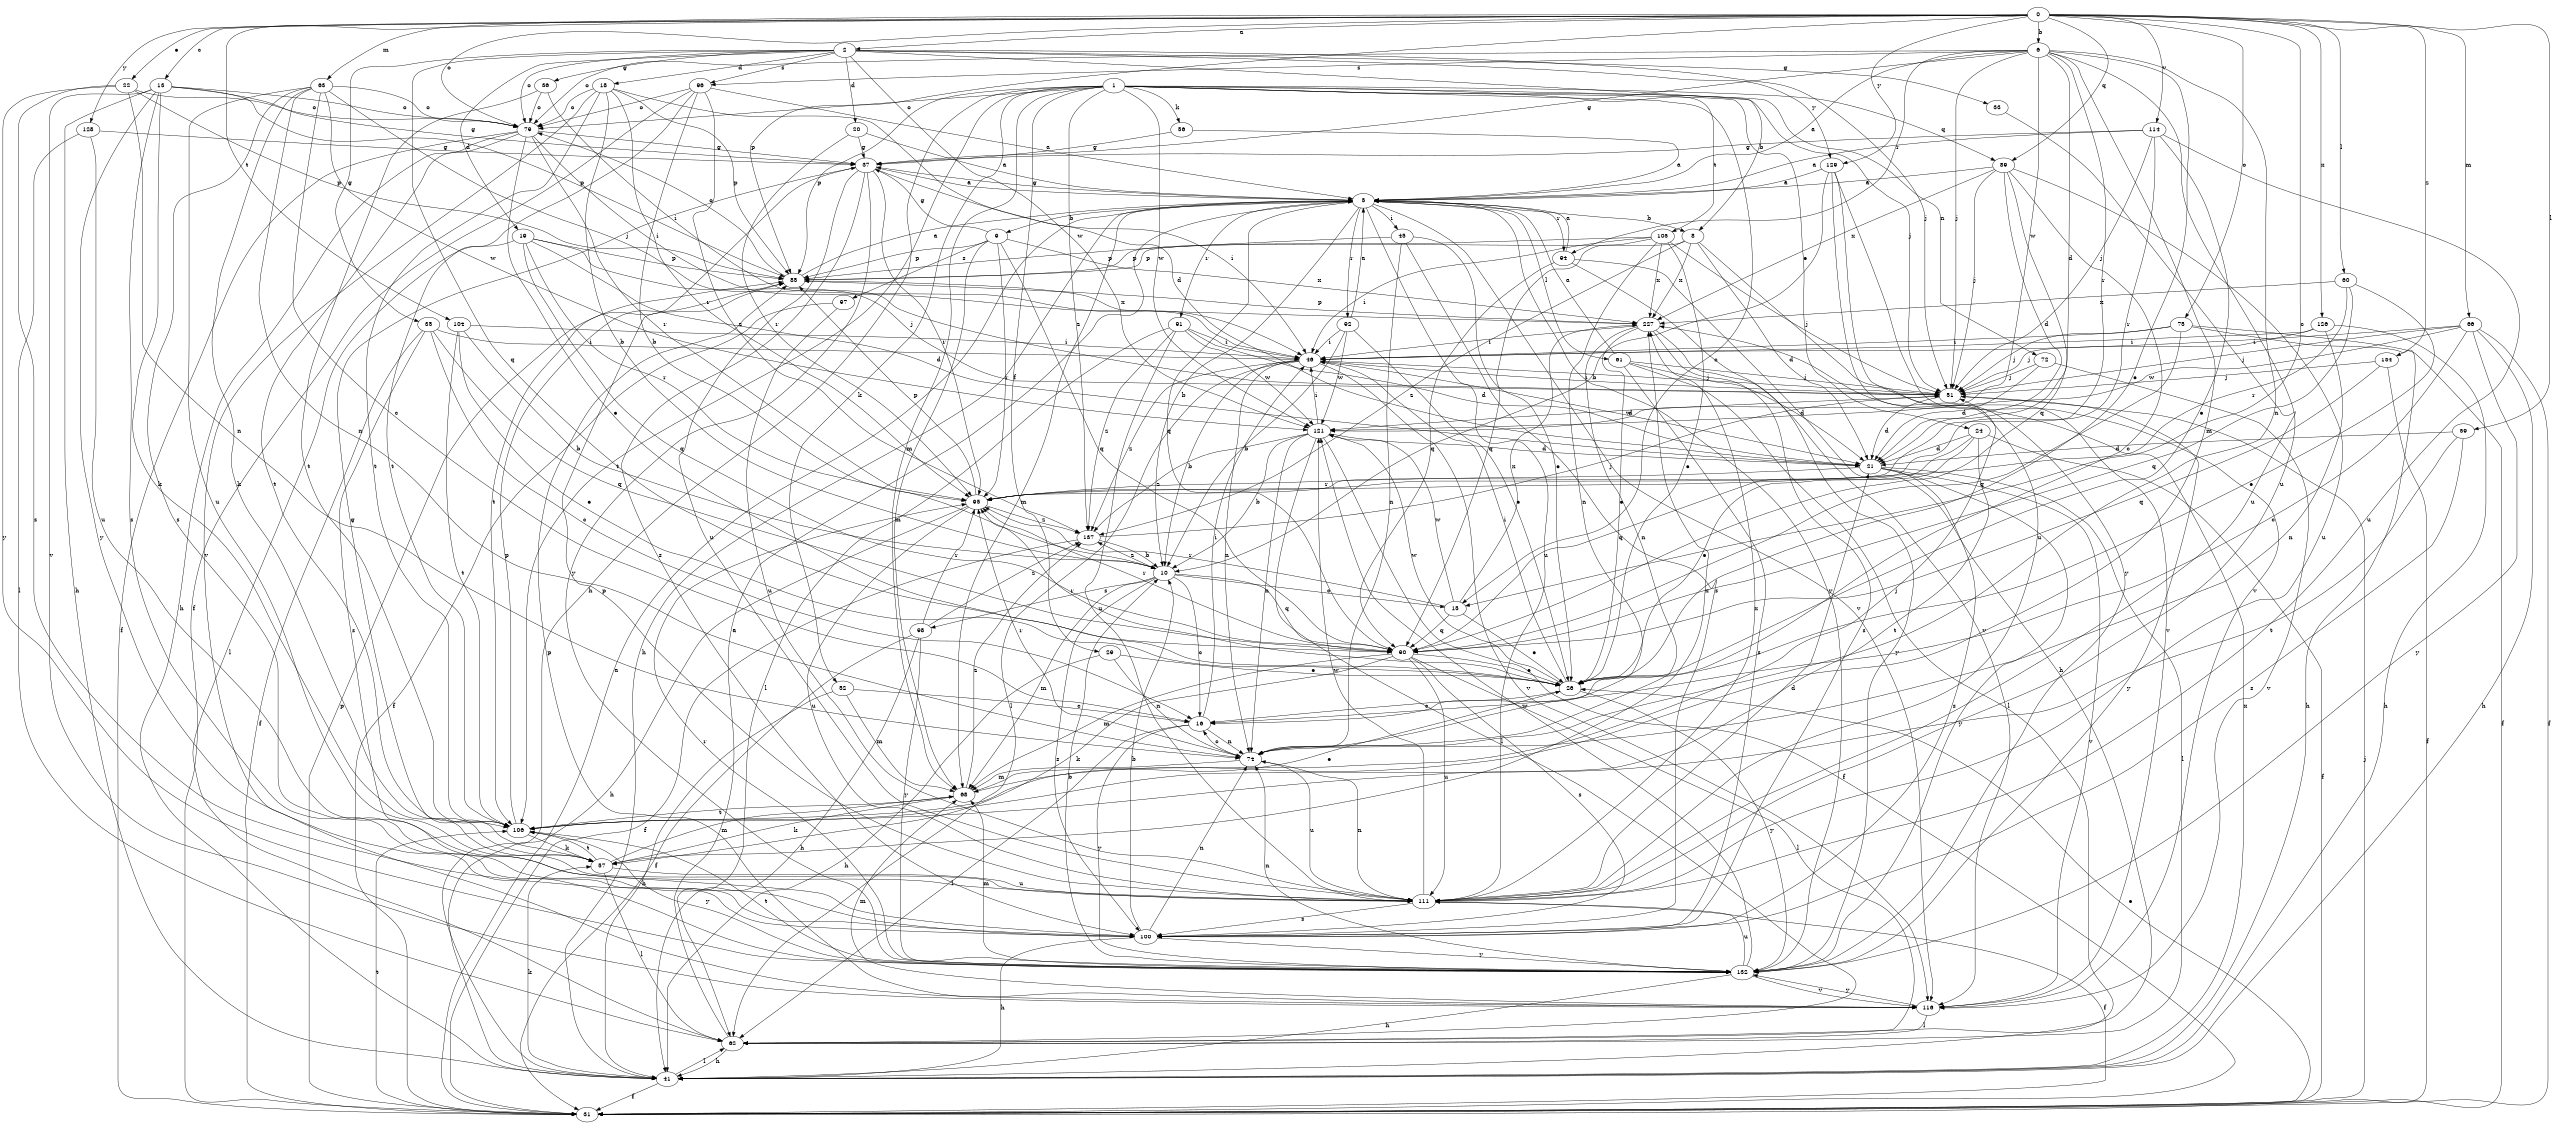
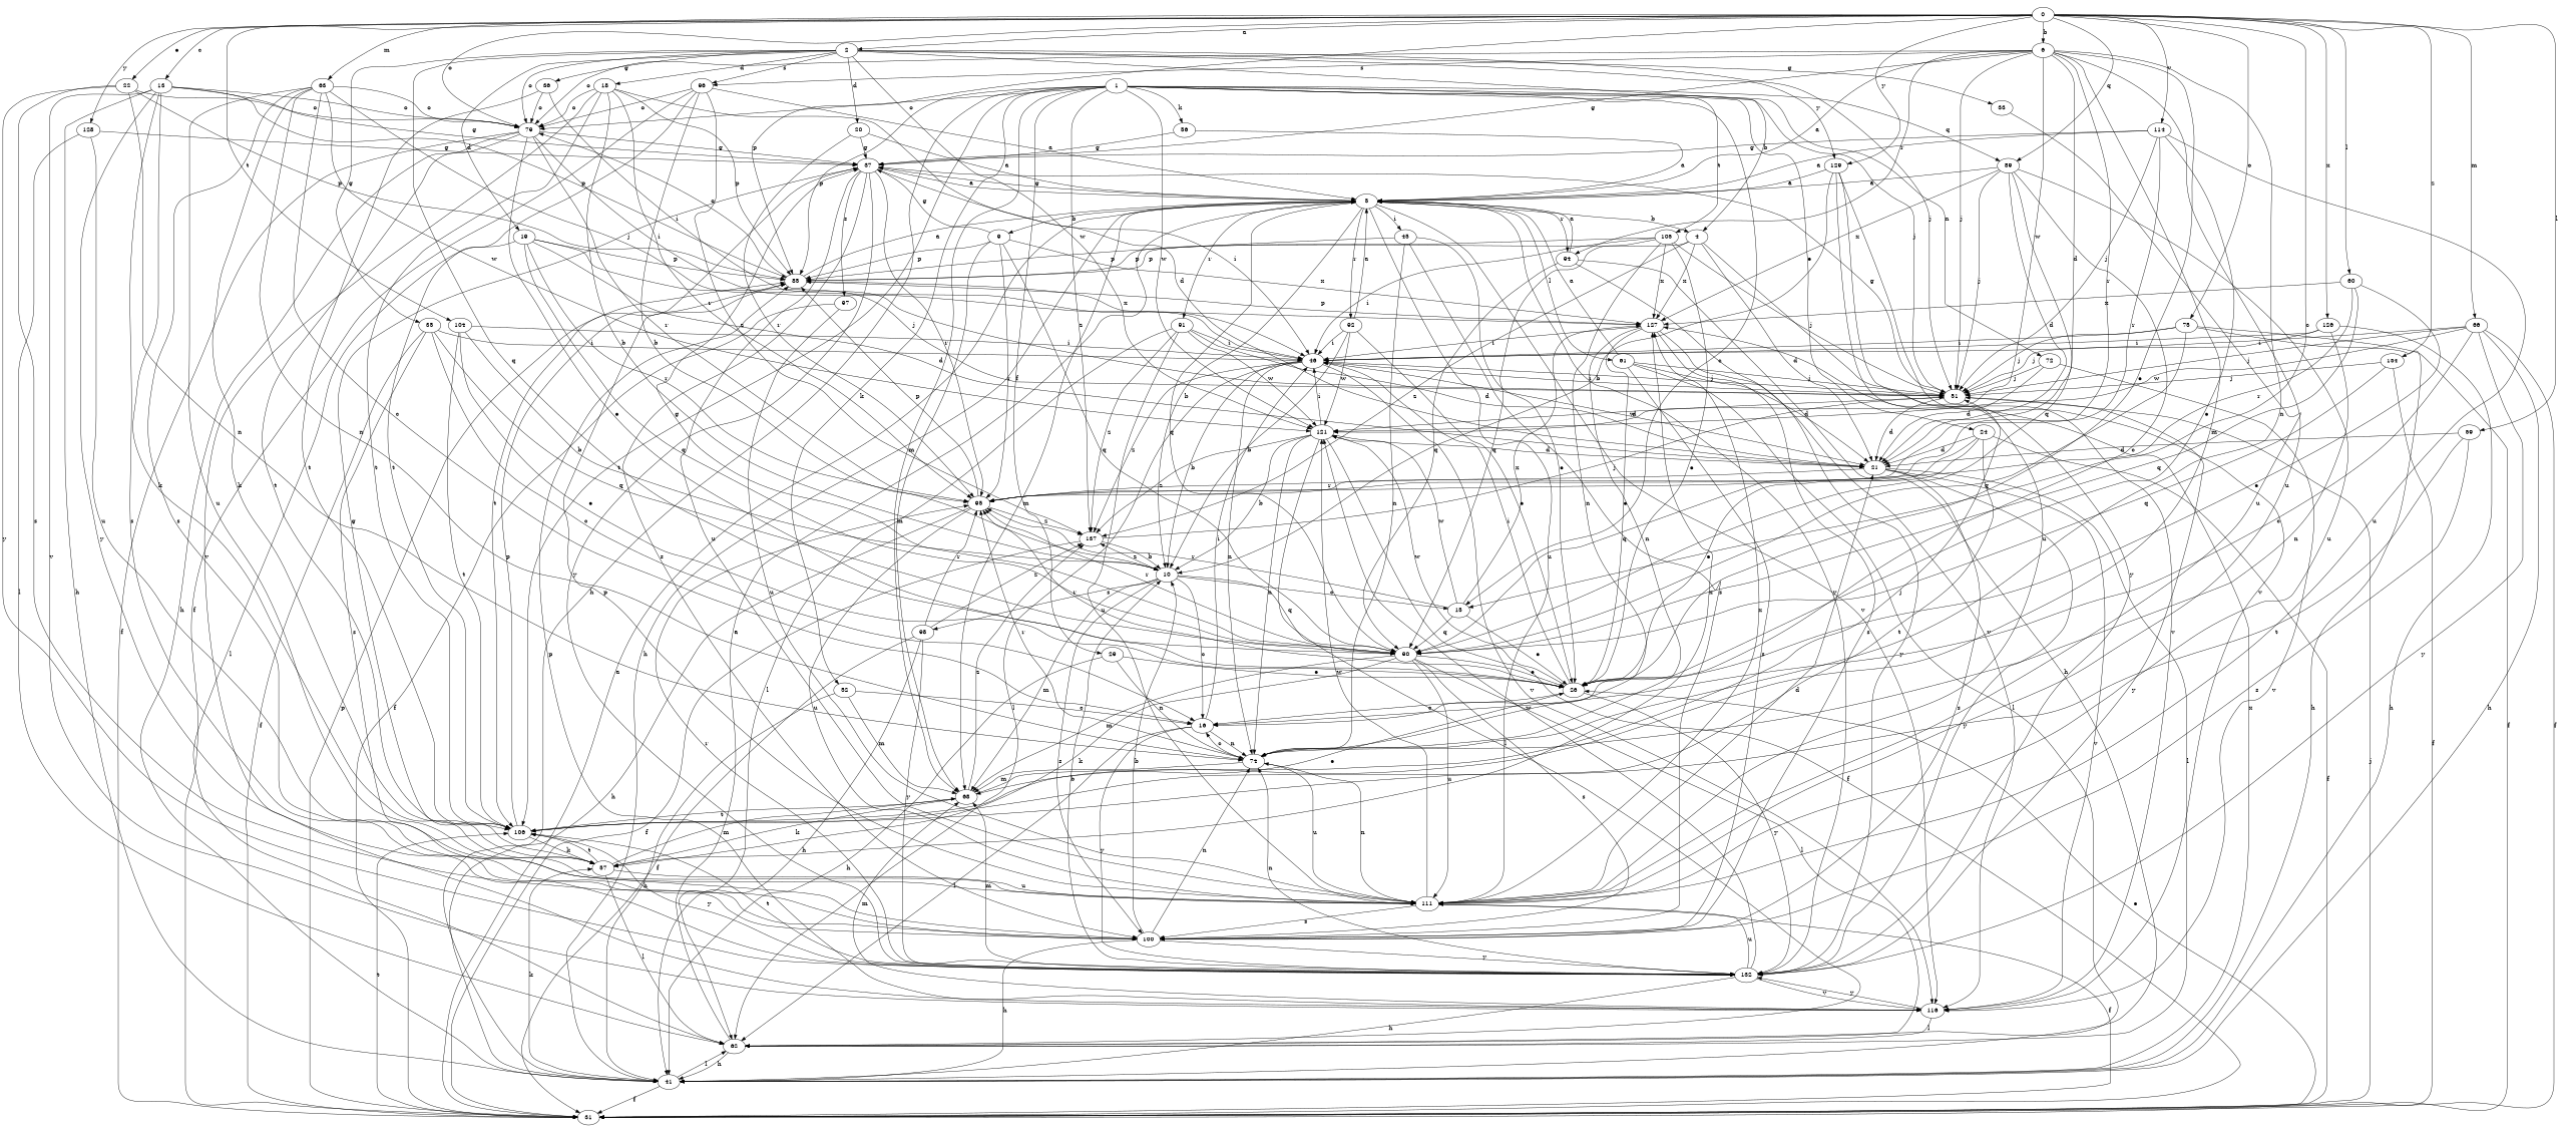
  strict digraph {
    0
    2
    6
    13
    15
    22
    59
    60
    63
    66
    75
    79
    85
    89
    104
    114
    126
    128
    129
    134
    51
    121
-   8
+   8 [label=4]
    18
    19
    20
    33
    35
    36
    90
    96
    68
    5
    37
    94
    111
    21
    26
    74
    95
    41
    116
    132
    100
    57
-   127 [label=227]
+   127
    106
    16
    46
    31
    10
    62
    1
    24
    29
    52
    56
    72
    105
    137
    9
    45
    61
    91
    92
    97
    98
    0 -> 2 [label=a]
    0 -> 6 [label=b]
    0 -> 13 [label=c]
    0 -> 15 [label=c]
    0 -> 22 [label=e]
    0 -> 59 [label=l]
    0 -> 60 [label=l]
    0 -> 63 [label=m]
    0 -> 66 [label=m]
    0 -> 75 [label=o]
    0 -> 79 [label=o]
    0 -> 85 [label=p]
    0 -> 89 [label=q]
    0 -> 104 [label=t]
    0 -> 114 [label=v]
    0 -> 126 [label=x]
    0 -> 128 [label=y]
    0 -> 129 [label=y]
    0 -> 134 [label=z]
    2 -> 79 [label=o]
    2 -> 129 [label=y]
    2 -> 51 [label=j]
    2 -> 121 [label=w]
    2 -> 8 [label=b]
    2 -> 18 [label=d]
    2 -> 19 [label=d]
    2 -> 20 [label=d]
    2 -> 33 [label=g]
    2 -> 35 [label=g]
    2 -> 36 [label=g]
    2 -> 90 [label=q]
    2 -> 96 [label=s]
    6 -> 79 [label=o]
    6 -> 51 [label=j]
    6 -> 121 [label=w]
    6 -> 96 [label=s]
    6 -> 68 [label=m]
    6 -> 5 [label=a]
    6 -> 37 [label=g]
    6 -> 94 [label=r]
    6 -> 111 [label=u]
    6 -> 21 [label=d]
    6 -> 26 [label=e]
    6 -> 74 [label=n]
    6 -> 95 [label=r]
    13 -> 79 [label=o]
    13 -> 85 [label=p]
    13 -> 37 [label=g]
    13 -> 41 [label=h]
    13 -> 116 [label=v]
    13 -> 132 [label=y]
    13 -> 100 [label=s]
    13 -> 57 [label=k]
    15 -> 121 [label=w]
    15 -> 90 [label=q]
    15 -> 26 [label=e]
    15 -> 95 [label=r]
    15 -> 127 [label=x]
    22 -> 79 [label=o]
    22 -> 85 [label=p]
    22 -> 74 [label=n]
    22 -> 132 [label=y]
    22 -> 100 [label=s]
    59 -> 21 [label=d]
    59 -> 100 [label=s]
    59 -> 106 [label=t]
    60 -> 90 [label=q]
    60 -> 26 [label=e]
    60 -> 95 [label=r]
    60 -> 127 [label=x]
    63 -> 79 [label=o]
    63 -> 51 [label=j]
    63 -> 121 [label=w]
    63 -> 111 [label=u]
    63 -> 74 [label=n]
    63 -> 100 [label=s]
    63 -> 57 [label=k]
    63 -> 16 [label=c]
    66 -> 51 [label=j]
    66 -> 121 [label=w]
    66 -> 41 [label=h]
    66 -> 132 [label=y]
    66 -> 16 [label=c]
    66 -> 46 [label=i]
    66 -> 31 [label=f]
    75 -> 51 [label=j]
    75 -> 90 [label=q]
    75 -> 41 [label=h]
    75 -> 46 [label=i]
    75 -> 31 [label=f]
    79 -> 37 [label=g]
    79 -> 26 [label=e]
    79 -> 95 [label=r]
    79 -> 41 [label=h]
    79 -> 106 [label=t]
    79 -> 46 [label=i]
    79 -> 31 [label=f]
    85 -> 79 [label=o]
    85 -> 5 [label=a]
    85 -> 127 [label=x]
    89 -> 51 [label=j]
    89 -> 90 [label=q]
    89 -> 5 [label=a]
    89 -> 111 [label=u]
    89 -> 21 [label=d]
    89 -> 127 [label=x]
    89 -> 16 [label=c]
    104 -> 26 [label=e]
    104 -> 106 [label=t]
    104 -> 46 [label=i]
    104 -> 10 [label=b]
    114 -> 51 [label=j]
    114 -> 5 [label=a]
    114 -> 37 [label=g]
    114 -> 111 [label=u]
    114 -> 26 [label=e]
    114 -> 95 [label=r]
    126 -> 51 [label=j]
    126 -> 74 [label=n]
    126 -> 41 [label=h]
    126 -> 46 [label=i]
    128 -> 37 [label=g]
    128 -> 111 [label=u]
    128 -> 62 [label=l]
    129 -> 5 [label=a]
    129 -> 111 [label=u]
    129 -> 116 [label=v]
    129 -> 132 [label=y]
    129 -> 10 [label=b]
    134 -> 51 [label=j]
    134 -> 90 [label=q]
    134 -> 31 [label=f]
    51 -> 121 [label=w]
+   51 -> 37 [label=g]
    51 -> 21 [label=d]
    51 -> 132 [label=y]
    51 -> 46 [label=i]
    121 -> 21 [label=d]
    121 -> 74 [label=n]
    121 -> 46 [label=i]
    121 -> 31 [label=f]
    121 -> 10 [label=b]
    121 -> 62 [label=l]
    121 -> 137 [label=z]
    8 -> 85 [label=p]
    8 -> 21 [label=d]
    8 -> 116 [label=v]
    8 -> 127 [label=x]
    8 -> 137 [label=z]
    18 -> 79 [label=o]
    18 -> 85 [label=p]
    18 -> 21 [label=d]
    18 -> 95 [label=r]
    18 -> 116 [label=v]
    18 -> 106 [label=t]
    18 -> 10 [label=b]
    19 -> 85 [label=p]
    19 -> 51 [label=j]
    19 -> 90 [label=q]
    19 -> 21 [label=d]
    19 -> 95 [label=r]
    19 -> 62 [label=l]
    20 -> 5 [label=a]
    20 -> 37 [label=g]
    20 -> 95 [label=r]
    33 -> 111 [label=u]
    35 -> 90 [label=q]
    35 -> 100 [label=s]
    35 -> 16 [label=c]
    35 -> 46 [label=i]
    35 -> 31 [label=f]
    36 -> 79 [label=o]
    36 -> 106 [label=t]
    36 -> 46 [label=i]
    90 -> 68 [label=m]
+   90 -> 37 [label=g]
    90 -> 111 [label=u]
    90 -> 26 [label=e]
    90 -> 95 [label=r]
    90 -> 100 [label=s]
    90 -> 57 [label=k]
    90 -> 62 [label=l]
    96 -> 79 [label=o]
    96 -> 5 [label=a]
    96 -> 106 [label=t]
    96 -> 31 [label=f]
    96 -> 10 [label=b]
    96 -> 137 [label=z]
    68 -> 51 [label=j]
    68 -> 57 [label=k]
    68 -> 106 [label=t]
    68 -> 137 [label=z]
    5 -> 8 [label=b]
    5 -> 90 [label=q]
    5 -> 68 [label=m]
    5 -> 37 [label=g]
    5 -> 94 [label=r]
    5 -> 111 [label=u]
    5 -> 41 [label=h]
    5 -> 116 [label=v]
    5 -> 132 [label=y]
    5 -> 10 [label=b]
    5 -> 9 [label=b]
    5 -> 45 [label=i]
    5 -> 61 [label=l]
    5 -> 91 [label=r]
    5 -> 92 [label=r]
    37 -> 5 [label=a]
    37 -> 111 [label=u]
    37 -> 95 [label=r]
    37 -> 132 [label=y]
    37 -> 100 [label=s]
    37 -> 106 [label=t]
    37 -> 46 [label=i]
    94 -> 90 [label=q]
    94 -> 5 [label=a]
    94 -> 41 [label=h]
    94 -> 116 [label=v]
    111 -> 85 [label=p]
    111 -> 121 [label=w]
    111 -> 21 [label=d]
    111 -> 74 [label=n]
    111 -> 100 [label=s]
    111 -> 127 [label=x]
    111 -> 31 [label=f]
    21 -> 95 [label=r]
    21 -> 116 [label=v]
    21 -> 132 [label=y]
    21 -> 100 [label=s]
    21 -> 62 [label=l]
    26 -> 121 [label=w]
    26 -> 95 [label=r]
    26 -> 132 [label=y]
    26 -> 16 [label=c]
    26 -> 46 [label=i]
    74 -> 68 [label=m]
    74 -> 111 [label=u]
    74 -> 95 [label=r]
    74 -> 16 [label=c]
    95 -> 85 [label=p]
    95 -> 111 [label=u]
    95 -> 41 [label=h]
    95 -> 137 [label=z]
    41 -> 57 [label=k]
    41 -> 127 [label=x]
    41 -> 31 [label=f]
    41 -> 62 [label=l]
    116 -> 85 [label=p]
    116 -> 68 [label=m]
    116 -> 132 [label=y]
    116 -> 62 [label=l]
    132 -> 121 [label=w]
    132 -> 68 [label=m]
    132 -> 111 [label=u]
    132 -> 74 [label=n]
    132 -> 95 [label=r]
    132 -> 41 [label=h]
    132 -> 116 [label=v]
    132 -> 106 [label=t]
    132 -> 10 [label=b]
    100 -> 74 [label=n]
    100 -> 41 [label=h]
    100 -> 132 [label=y]
    100 -> 10 [label=b]
    57 -> 68 [label=m]
    57 -> 37 [label=g]
    57 -> 111 [label=u]
    57 -> 127 [label=x]
    57 -> 106 [label=t]
    57 -> 62 [label=l]
    127 -> 85 [label=p]
    127 -> 26 [label=e]
    127 -> 74 [label=n]
    127 -> 132 [label=y]
    127 -> 100 [label=s]
    127 -> 46 [label=i]
    106 -> 85 [label=p]
    106 -> 26 [label=e]
    106 -> 132 [label=y]
    106 -> 57 [label=k]
    16 -> 74 [label=n]
    16 -> 132 [label=y]
    16 -> 46 [label=i]
    16 -> 62 [label=l]
    46 -> 51 [label=j]
    46 -> 21 [label=d]
    46 -> 74 [label=n]
    46 -> 116 [label=v]
    46 -> 10 [label=b]
    46 -> 62 [label=l]
    46 -> 137 [label=z]
    31 -> 85 [label=p]
    31 -> 51 [label=j]
    31 -> 5 [label=a]
    31 -> 26 [label=e]
    31 -> 106 [label=t]
    10 -> 15 [label=c]
    10 -> 90 [label=q]
    10 -> 68 [label=m]
    10 -> 100 [label=s]
    10 -> 16 [label=c]
    10 -> 137 [label=z]
    10 -> 98 [label=s]
    62 -> 5 [label=a]
    62 -> 41 [label=h]
    1 -> 15 [label=c]
    1 -> 79 [label=o]
    1 -> 85 [label=p]
    1 -> 89 [label=q]
    1 -> 51 [label=j]
    1 -> 121 [label=w]
    1 -> 68 [label=m]
    1 -> 41 [label=h]
    1 -> 106 [label=t]
    1 -> 24 [label=e]
    1 -> 29 [label=f]
    1 -> 52 [label=k]
    1 -> 56 [label=k]
    1 -> 72 [label=n]
    1 -> 105 [label=t]
    1 -> 137 [label=z]
    24 -> 90 [label=q]
    24 -> 21 [label=d]
    24 -> 26 [label=e]
    24 -> 106 [label=t]
    24 -> 31 [label=f]
    29 -> 26 [label=e]
    29 -> 74 [label=n]
    29 -> 41 [label=h]
    52 -> 68 [label=m]
    52 -> 41 [label=h]
    52 -> 16 [label=c]
    56 -> 5 [label=a]
    56 -> 37 [label=g]
    72 -> 51 [label=j]
    72 -> 21 [label=d]
    72 -> 116 [label=v]
    105 -> 85 [label=p]
    105 -> 51 [label=j]
    105 -> 90 [label=q]
    105 -> 26 [label=e]
    105 -> 74 [label=n]
    105 -> 127 [label=x]
    105 -> 46 [label=i]
    137 -> 51 [label=j]
    137 -> 31 [label=f]
    137 -> 10 [label=b]
    9 -> 85 [label=p]
    9 -> 90 [label=q]
    9 -> 68 [label=m]
    9 -> 37 [label=g]
    9 -> 95 [label=r]
    9 -> 127 [label=x]
-   9 -> 97 [label=s]
+   37 -> 97 [label=s]
    45 -> 85 [label=p]
    45 -> 26 [label=e]
    45 -> 74 [label=n]
    45 -> 100 [label=s]
    61 -> 51 [label=j]
    61 -> 5 [label=a]
    61 -> 21 [label=d]
    61 -> 100 [label=s]
    61 -> 62 [label=l]
    91 -> 121 [label=w]
    91 -> 111 [label=u]
    91 -> 21 [label=d]
    91 -> 46 [label=i]
    91 -> 62 [label=l]
    91 -> 137 [label=z]
    92 -> 121 [label=w]
    92 -> 5 [label=a]
    92 -> 26 [label=e]
    92 -> 46 [label=i]
    92 -> 10 [label=b]
    97 -> 111 [label=u]
    97 -> 31 [label=f]
    98 -> 95 [label=r]
    98 -> 41 [label=h]
    98 -> 132 [label=y]
    98 -> 31 [label=f]
    98 -> 137 [label=z]
  }
